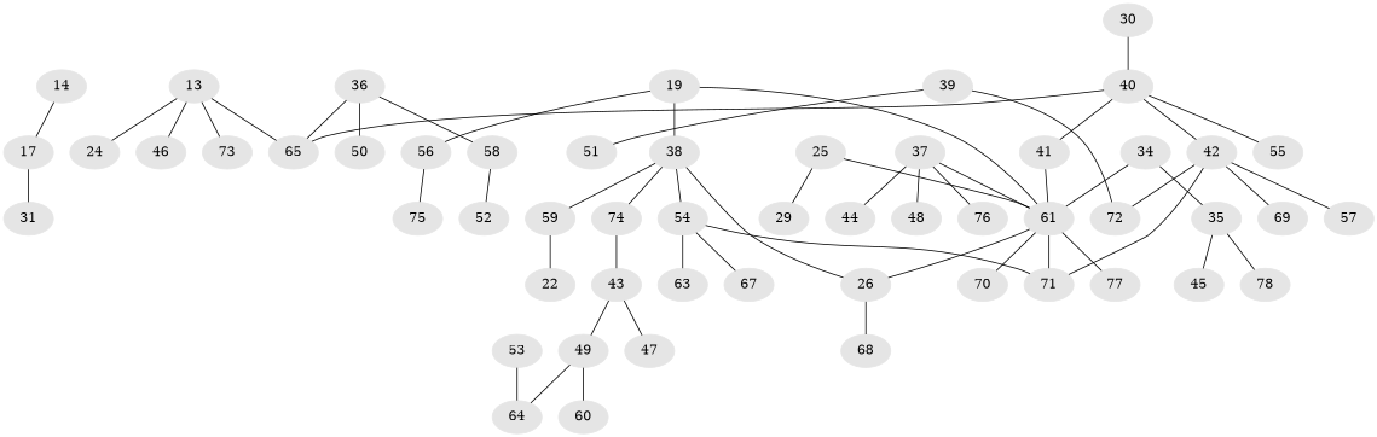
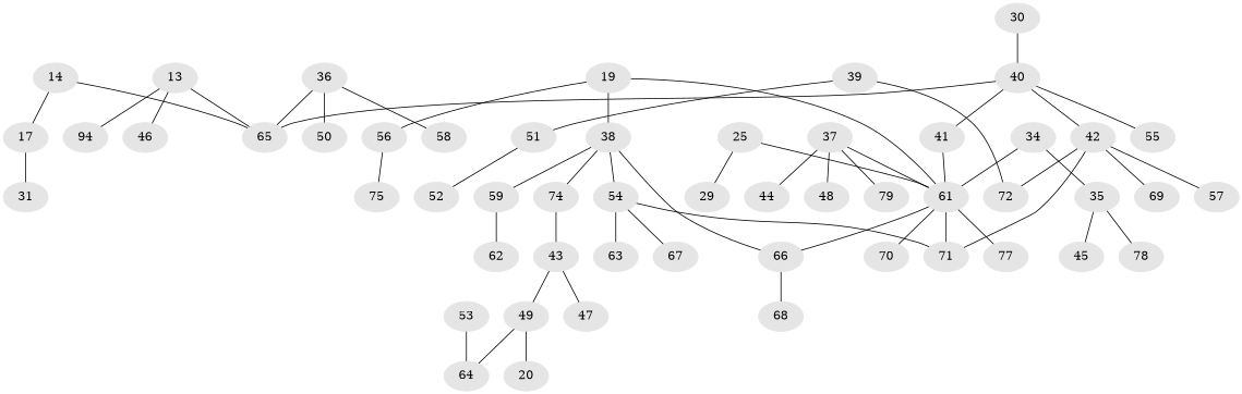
  graph {
    node [color=gray90 style=filled]
    n1 [label=14]
    17
    65 [super="+5+3+10"]
    31
    13
-   24
+   24 [label=94]
    46
-   73
    19
    38
    56
    61 [super="+14+18+32+23"]
    54
    59
-   66 [super="+28" label=26]
+   66 [super="+28"]
    74
    43 [super="+33"]
    47
    49
    75
    71
    70
    77
    25
    29
    40 [super="+2+11"]
    41 [super="+6"]
    42 [super="+7"]
    55
    30
    34
    35
    45
    78
    36
    50
    58
    37
    44
    48
-   76
+   76 [label=79]
    63
    67
-   62 [label=22]
+   62
    68
    39
    51
    72 [super="+26"]
    52
    57
    69
-   60
+   60 [label=20]
    64
    53
    n1 -- 17
+   n1 -- 65
    17 -- 31
    13 -- 65
    13 -- 24
    13 -- 46
-   13 -- 73
    19 -- 38
    19 -- 56
    19 -- 61
    38 -- 54
    38 -- 59
    38 -- 66
    38 -- 74
    56 -- 75
    61 -- 66
    61 -- 71
    61 -- 70
    61 -- 77
    54 -- 71
    54 -- 63
    54 -- 67
    59 -- 62
    66 -- 68
    74 -- 43
    43 -- 47
    43 -- 49
    49 -- 60
    49 -- 64
    25 -- 61
    25 -- 29
    40 -- 65
    40 -- 41
    40 -- 42
    40 -- 55
    41 -- 61
    42 -- 71
    42 -- 72
    42 -- 57
    42 -- 69
    30 -- 40
    34 -- 61
    34 -- 35
    35 -- 45
    35 -- 78
    36 -- 65
    36 -- 50
    36 -- 58
    37 -- 61
    37 -- 44
    37 -- 48
    37 -- 76
    39 -- 51
    39 -- 72
-   58 -- 52
+   51 -- 52
    53 -- 64
  }
